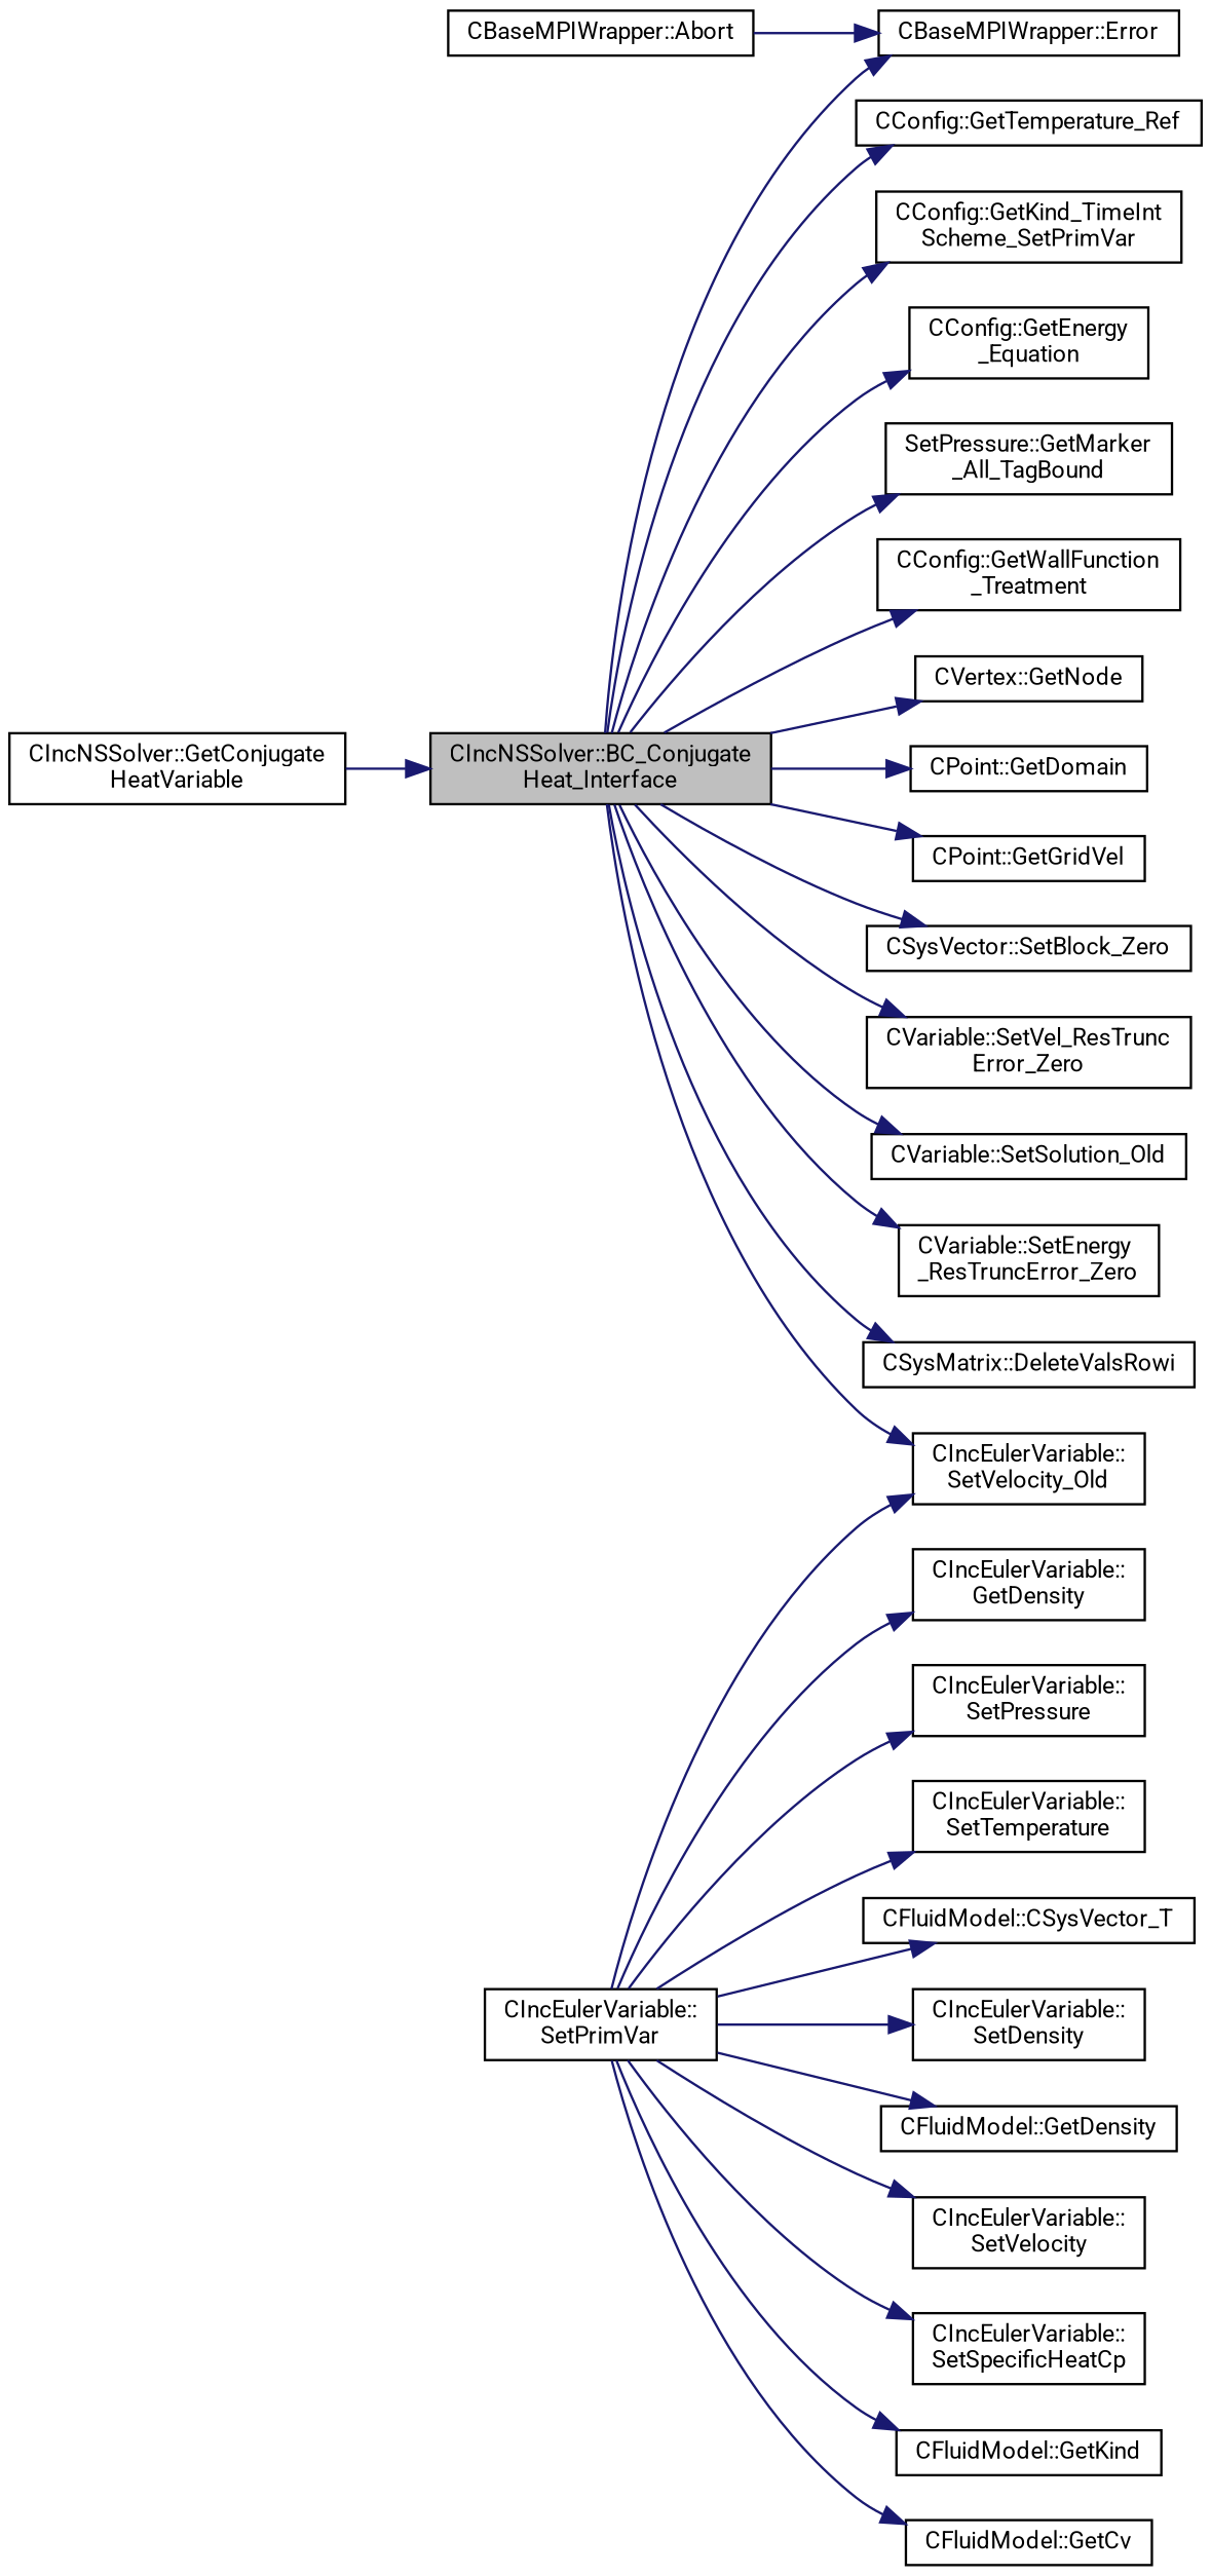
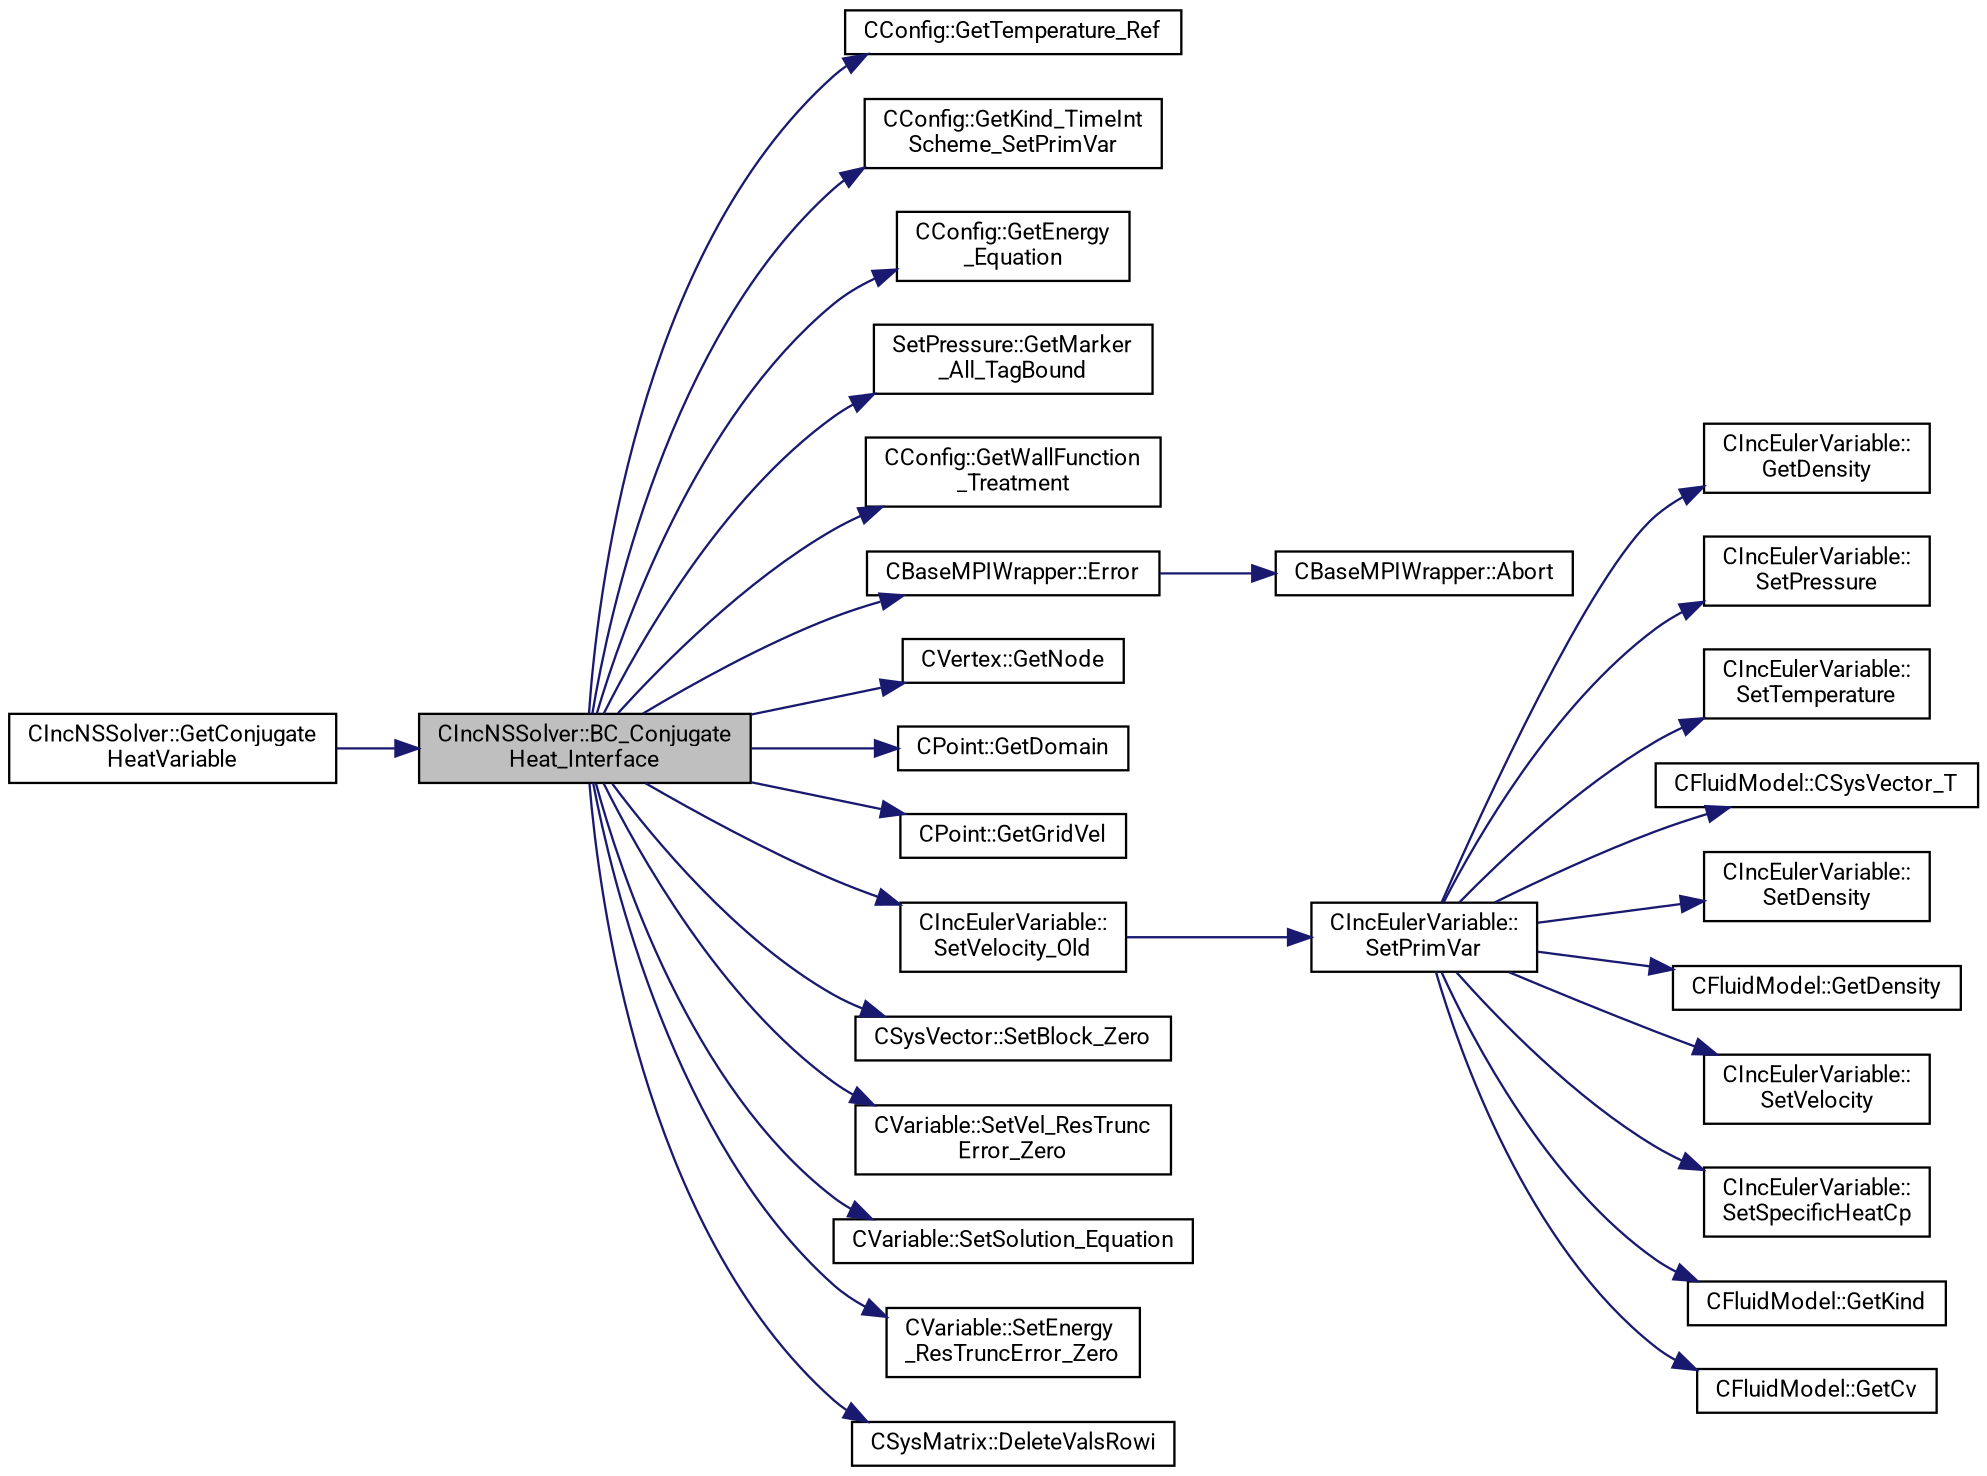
  digraph {
    fontname=Roboto
    rankdir=LR
    node [color=black fillcolor=white fontname=Roboto fontsize=10 shape=record style=filled]
    edge [color=midnightblue fontname=Roboto fontsize=10 labelfontname=Helvetica labelfontsize=10 style=solid]
    n1 [fillcolor=grey75 fontcolor=black height=0.2 label="CIncNSSolver::BC_Conjugate\lHeat_Interface" width=0.4]
    n2 [height=0.2 label="CConfig::GetTemperature_Ref" width=0.4]
    n3 [height=0.2 label="CConfig::GetKind_TimeInt\lScheme_SetPrimVar" width=0.4]
    n4 [height=0.2 label="CConfig::GetEnergy\l_Equation" width=0.4]
    n5 [height=0.2 label="SetPressure::GetMarker\l_All_TagBound" width=0.4]
    n6 [height=0.2 label="CConfig::GetWallFunction\l_Treatment" width=0.4]
    n7 [height=0.2 label="CBaseMPIWrapper::Error" width=0.4]
    n8 [height=0.2 label="CVertex::GetNode" width=0.4]
    n9 [height=0.2 label="CPoint::GetDomain" width=0.4]
    n10 [height=0.2 label="CPoint::GetGridVel" width=0.4]
    n11 [height=0.2 label="CIncEulerVariable::\lSetVelocity_Old" width=0.4]
    n12 [height=0.2 label="CSysVector::SetBlock_Zero" width=0.4]
    n13 [height=0.2 label="CVariable::SetVel_ResTrunc\lError_Zero" width=0.4]
-   n14 [height=0.2 label="CVariable::SetSolution_Old" width=0.4]
+   n14 [height=0.2 label="CVariable::SetSolution_Equation" width=0.4]
    n15 [height=0.2 label="CVariable::SetEnergy\l_ResTruncError_Zero" width=0.4]
    n16 [height=0.2 label="CSysMatrix::DeleteValsRowi" width=0.4]
    n17 [height=0.2 label="CBaseMPIWrapper::Abort" width=0.4]
    n18 [height=0.2 label="CIncEulerVariable::\lSetPrimVar" width=0.4]
    n19 [height=0.2 label="CIncNSSolver::GetConjugate\lHeatVariable" width=0.4]
    n20 [height=0.2 label="CIncEulerVariable::\lGetDensity" width=0.4]
    n21 [height=0.2 label="CIncEulerVariable::\lSetPressure" width=0.4]
    n22 [height=0.2 label="CIncEulerVariable::\lSetTemperature" width=0.4]
    n23 [height=0.2 label="CFluidModel::CSysVector_T" width=0.4]
    n24 [height=0.2 label="CIncEulerVariable::\lSetDensity" width=0.4]
    n25 [height=0.2 label="CFluidModel::GetDensity" width=0.4]
    n26 [height=0.2 label="CIncEulerVariable::\lSetVelocity" width=0.4]
    n27 [height=0.2 label="CIncEulerVariable::\lSetSpecificHeatCp" width=0.4]
    n28 [height=0.2 label="CFluidModel::GetKind" width=0.4]
    n29 [height=0.2 label="CFluidModel::GetCv" width=0.4]
    n1 -> n2
    n1 -> n3
    n1 -> n4
    n1 -> n5
    n1 -> n6
    n1 -> n7
    n1 -> n8
    n1 -> n9
    n1 -> n10
    n1 -> n11
    n1 -> n12
    n1 -> n13
    n1 -> n14
    n1 -> n15
    n1 -> n16
-   n17 -> n7
-   n18 -> n11
+   n7 -> n17
+   n11 -> n18
    n18 -> n20
    n18 -> n21
    n18 -> n22
    n18 -> n23
    n18 -> n24
    n18 -> n25
    n18 -> n26
    n18 -> n27
    n18 -> n28
    n18 -> n29
    n19 -> n1
  }
